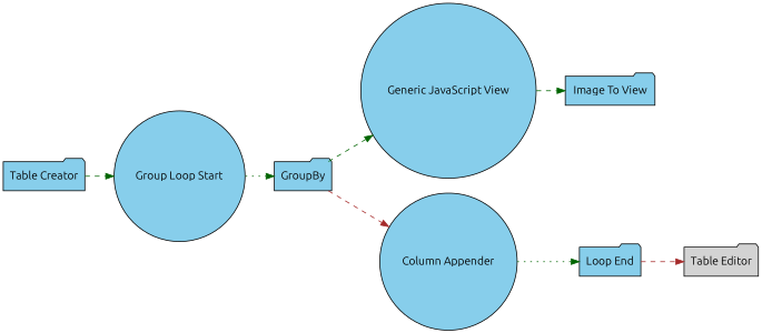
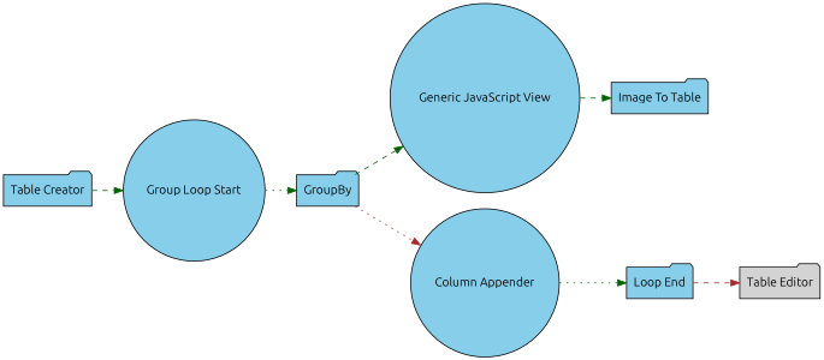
  digraph {
    fontname=Ubuntu
    rankdir=LR
    node [fillcolor=skyblue fontname=Ubuntu shape=folder style=filled]
    edge [color=darkgreen fontname=Ubuntu style=dashed]
    n1 [label="Table Creator"]
    n2 [label="Group Loop Start" shape=circle]
    n3 [label=GroupBy]
    n4 [label="Generic JavaScript View" shape=circle]
    n5 [label="Column Appender" shape=circle]
-   n6 [label="Image To View"]
+   n6 [label="Image To Table"]
    n7 [label="Loop End"]
    n8 [fillcolor=lightgrey label="Table Editor"]
    n1 -> n2
    n2 -> n3 [style=dotted]
    n3 -> n4
-   n3 -> n5 [color=brown]
+   n3 -> n5 [color=brown style=dotted]
    n4 -> n6
    n5 -> n7 [style=dotted]
    n7 -> n8 [color=brown]
  }
